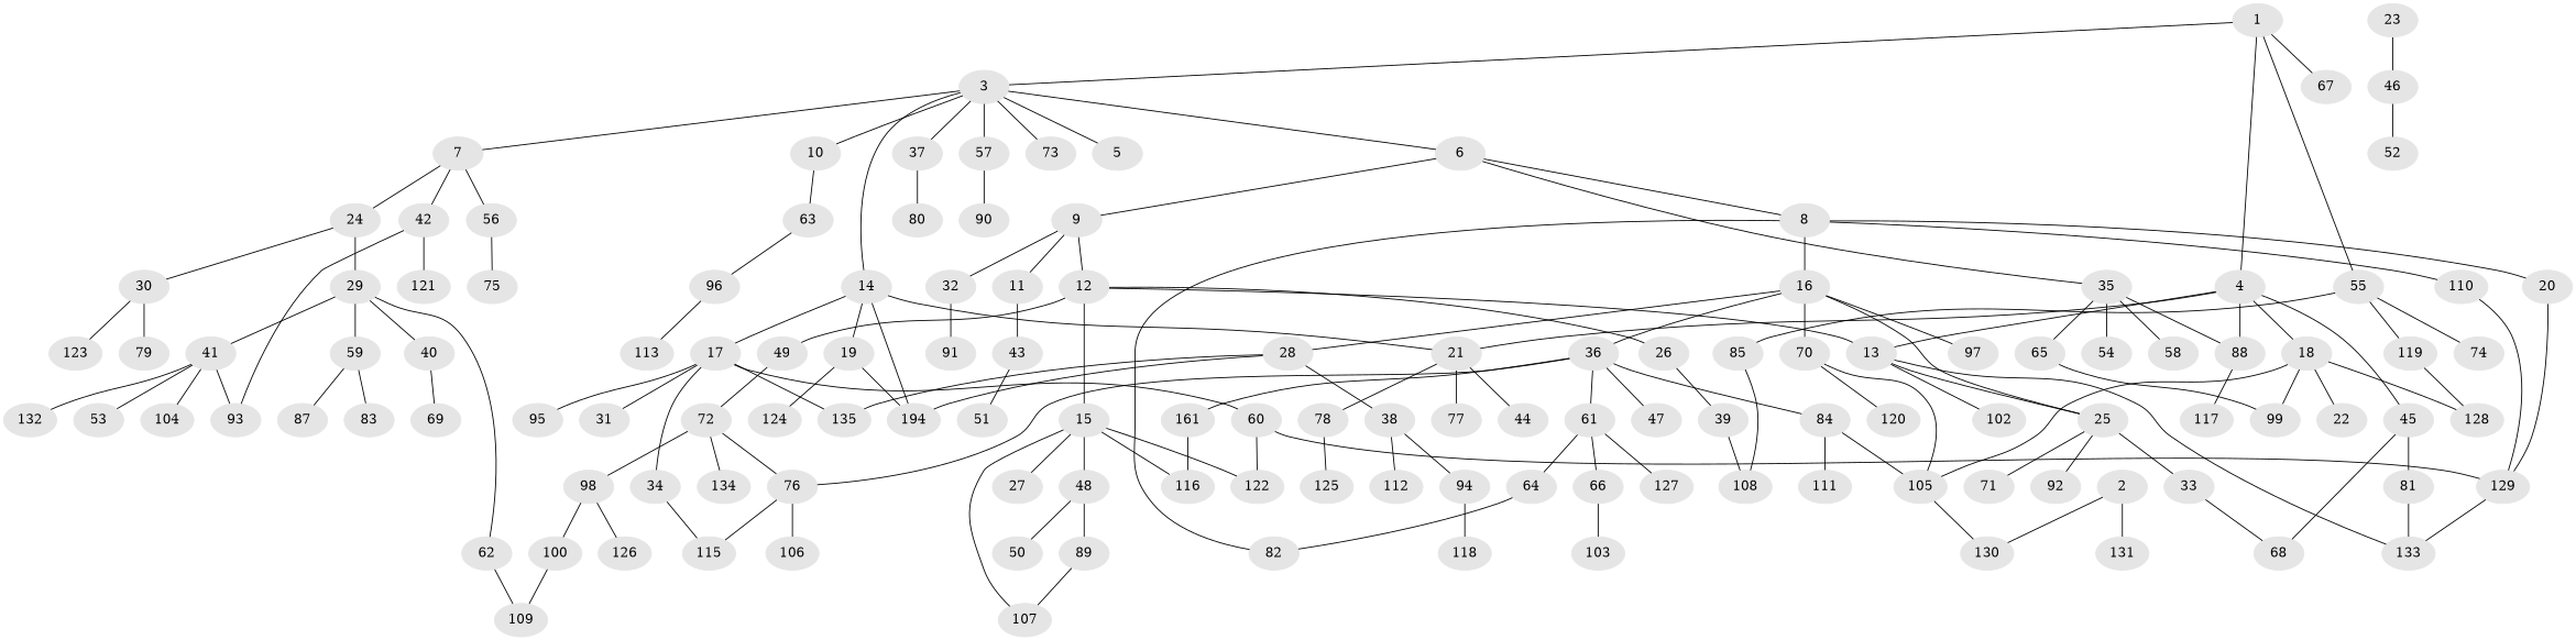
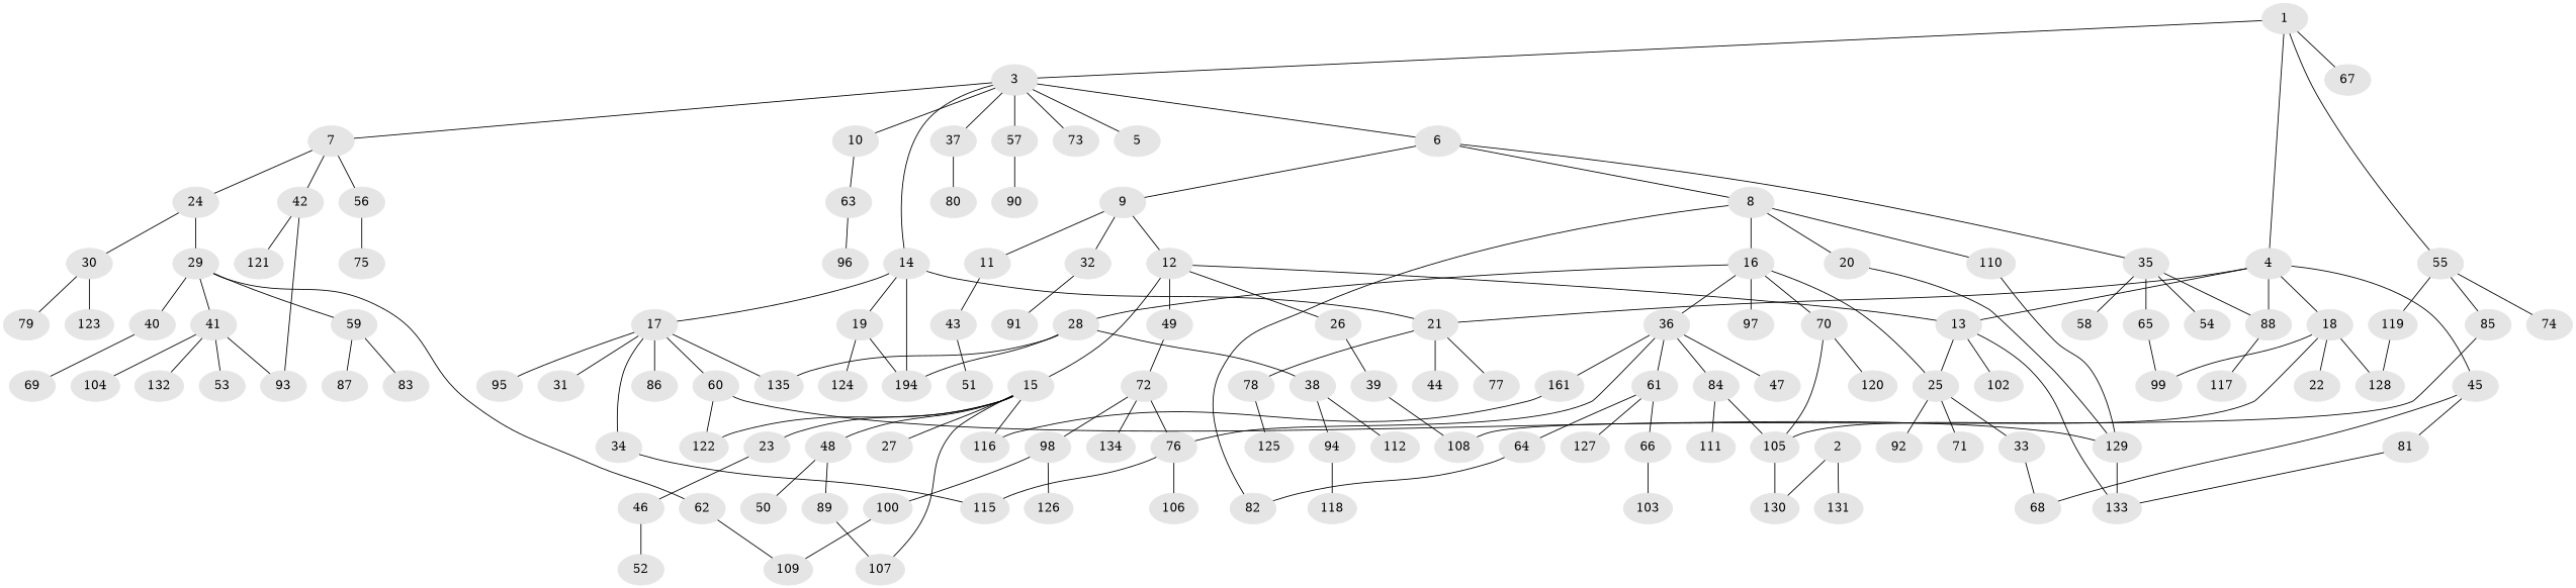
  graph {
    node [color=gray90 style=filled]
    1
    3
    4
    55
    67
    2
    130
    131
    5
    6
    7
    10
    14
    37
    57
    73
    13
    18
    21
    45
    88
    74
    85
    119
    8
    9
    35
    24
    42
    56
    63
    17
    19
    n34 [label=194]
    80
    90
    25
    102
    133
    22
    99
    105
    128
    44
    77
    78
    68
    81
    117
    16
    20
    82
    110
    11
    12
    32
    54
    58
    65
    29
    30
    93
    121
    75
    28
    36
    70
    97
    129
    43
    15
    26
    49
    91
    96
    51
    23
    27
    48
    107
    116
    122
    39
    72
    33
    71
    92
    31
    34
    60
+   86
    95
    135
    124
    46
    50
    89
    38
    47
    61
    76
    84
    n103 [label=161]
    120
    115
    125
    52
    40
    41
    59
    62
    79
    123
    108
    94
    112
    69
    53
    104
    132
    83
    87
    109
    64
    66
    127
    106
    111
    118
    98
    134
    103
-   113
    100
    126
    1 -- 3
    1 -- 4
    1 -- 55
    1 -- 67
    3 -- 5
    3 -- 6
    3 -- 7
    3 -- 10
    3 -- 14
    3 -- 37
    3 -- 57
    3 -- 73
    4 -- 13
    4 -- 18
    4 -- 21
    4 -- 45
    4 -- 88
    55 -- 74
    55 -- 85
    55 -- 119
    2 -- 130
    2 -- 131
    6 -- 8
    6 -- 9
    6 -- 35
    7 -- 24
    7 -- 42
    7 -- 56
    10 -- 63
    14 -- 21
    14 -- 17
    14 -- 19
    14 -- n34
    37 -- 80
    57 -- 90
    13 -- 25
    13 -- 102
    13 -- 133
    18 -- 22
    18 -- 99
    18 -- 105
    18 -- 128
    21 -- 44
    21 -- 77
    21 -- 78
    45 -- 68
    45 -- 81
    88 -- 117
    85 -- 108
    119 -- 128
    8 -- 16
    8 -- 20
    8 -- 82
    8 -- 110
    9 -- 11
    9 -- 12
    9 -- 32
    35 -- 88
    35 -- 54
    35 -- 58
    35 -- 65
    24 -- 29
    24 -- 30
    42 -- 93
    42 -- 121
    56 -- 75
    63 -- 96
    17 -- 31
    17 -- 34
    17 -- 60
+   17 -- 86
    17 -- 95
    17 -- 135
    19 -- n34
    19 -- 124
    25 -- 33
    25 -- 71
    25 -- 92
    105 -- 130
    78 -- 125
    81 -- 133
    16 -- 25
    16 -- 28
    16 -- 36
    16 -- 70
    16 -- 97
    20 -- 129
    110 -- 129
    11 -- 43
    12 -- 13
    12 -- 15
    12 -- 26
    12 -- 49
    32 -- 91
    65 -- 99
    29 -- 40
    29 -- 41
    29 -- 59
    29 -- 62
    30 -- 79
    30 -- 123
    28 -- n34
    28 -- 135
    28 -- 38
    36 -- 47
    36 -- 61
    36 -- 76
    36 -- 84
    36 -- n103
    70 -- 105
    70 -- 120
    129 -- 133
    43 -- 51
+   15 -- 23
    15 -- 27
    15 -- 48
    15 -- 107
    15 -- 116
    15 -- 122
    26 -- 39
    49 -- 72
-   96 -- 113
    23 -- 46
    48 -- 50
    48 -- 89
    39 -- 108
    72 -- 76
    72 -- 98
    72 -- 134
    33 -- 68
    34 -- 115
    60 -- 129
    60 -- 122
    46 -- 52
    89 -- 107
    38 -- 94
    38 -- 112
    61 -- 64
    61 -- 66
    61 -- 127
    76 -- 115
    76 -- 106
    84 -- 105
    84 -- 111
    n103 -- 116
    40 -- 69
    41 -- 93
    41 -- 53
    41 -- 104
    41 -- 132
    59 -- 83
    59 -- 87
    62 -- 109
    94 -- 118
    64 -- 82
    66 -- 103
    98 -- 100
    98 -- 126
    100 -- 109
  }
